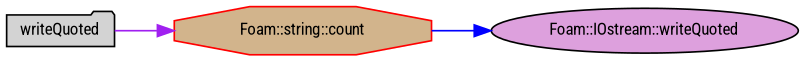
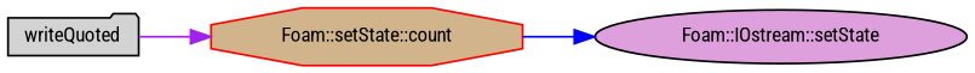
  digraph {
    fontname="Roboto Condensed"
    rankdir=LR
    node [color=black fontname="Roboto Condensed" fontsize=10 style=filled]
    edge [fontname="Roboto Condensed" fontsize=10 labelfontname=FreeSans labelfontsize=10 style=solid]
    n1 [fillcolor=lightgrey fontcolor=black height=0.2 label=writeQuoted shape=folder width=0.4]
-   n2 [color=red fillcolor=tan height=0.2 label="Foam::string::count" shape=octagon width=0.4]
-   n3 [fillcolor=plum height=0.2 label="Foam::IOstream::writeQuoted" shape=ellipse width=0.4]
+   n2 [color=red fillcolor=tan height=0.2 label="Foam::setState::count" shape=octagon width=0.4]
+   n3 [fillcolor=plum height=0.2 label="Foam::IOstream::setState" shape=ellipse width=0.4]
    n1 -> n2 [color=purple]
    n2 -> n3 [color=blue]
  }
